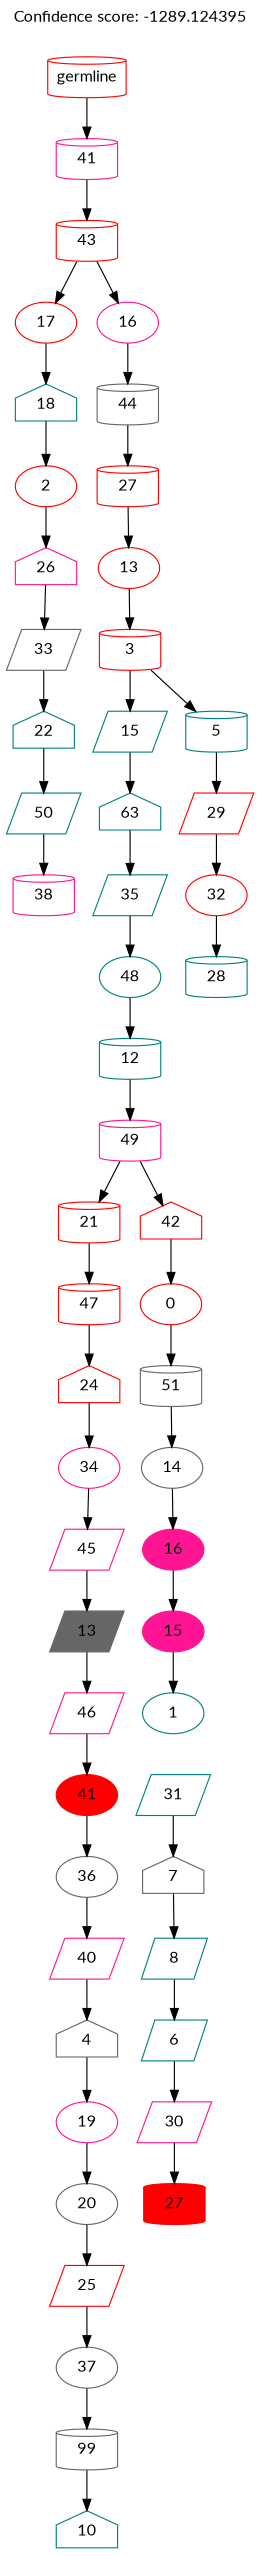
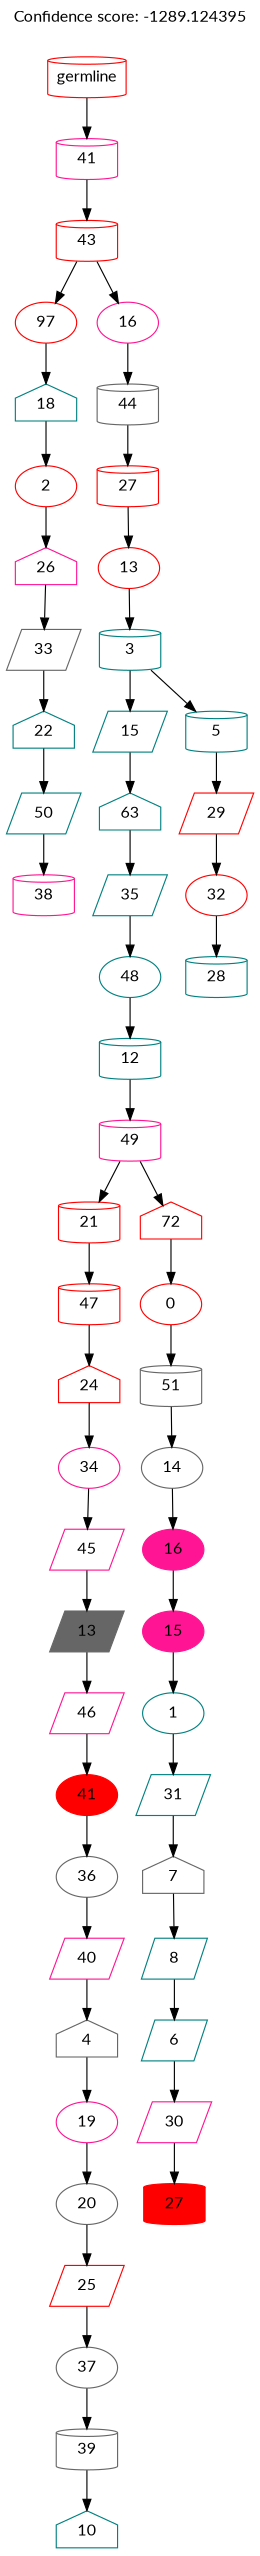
  digraph {
    fontname=Lato
    label="Confidence score: -1289.124395"
    labelloc=t
    node [color=teal fontname=Lato shape=ellipse]
    edge [fontname=Lato]
    n1 [label=50 shape=parallelogram]
    n2 [color=deeppink label=38 shape=cylinder]
    n3 [label=22 shape=house]
    n4 [color=gray40 label=33 shape=parallelogram]
    n5 [color=deeppink label=26 shape=house]
    n6 [color=red label=2]
    n7 [label=18 shape=house]
-   n8 [color=red label=17]
-   n9 [color=gray40 label=99 shape=cylinder]
+   n8 [color=red label=97]
+   n9 [color=gray40 label=39 shape=cylinder]
    n10 [label=10 shape=house]
    n11 [color=gray40 label=37]
    n12 [color=red label=25 shape=parallelogram]
    n13 [color=gray40 label=20]
    n14 [color=deeppink label=19]
    n15 [color=gray40 label=4 shape=house]
    n16 [color=deeppink label=40 shape=parallelogram]
    n17 [color=gray40 label=36]
    n18 [color=red label=41 style=filled]
    n19 [color=deeppink label=46 shape=parallelogram]
    n20 [color=gray40 label=13 shape=parallelogram style=filled]
    n21 [color=deeppink label=45 shape=parallelogram]
    n22 [color=deeppink label=34]
    n23 [color=red label=24 shape=house]
    n24 [color=red label=47 shape=cylinder]
    n25 [color=red label=21 shape=cylinder]
    n26 [color=deeppink label=30 shape=parallelogram]
    n27 [color=red label=27 shape=cylinder style=filled]
    n28 [label=6 shape=parallelogram]
    n29 [label=8 shape=parallelogram]
    n30 [color=gray40 label=7 shape=house]
    n31 [label=31 shape=parallelogram]
    n32 [label=1]
    n33 [color=deeppink label=15 style=filled]
    n34 [color=deeppink label=16 style=filled]
    n35 [color=gray40 label=14]
    n36 [color=gray40 label=51 shape=cylinder]
    n37 [color=red label=0]
-   n38 [color=red label=42 shape=house]
+   n38 [color=red label=72 shape=house]
    n39 [color=deeppink label=49 shape=cylinder]
    n40 [label=12 shape=cylinder]
    n41 [label=48]
    n42 [label=35 shape=parallelogram]
    n43 [label=63 shape=house]
    n44 [label=15 shape=parallelogram]
    n45 [color=red label=32]
    n46 [label=28 shape=cylinder]
    n47 [color=red label=29 shape=parallelogram]
    n48 [label=5 shape=cylinder]
-   n49 [color=red label=3 shape=cylinder]
+   n49 [label=3 shape=cylinder]
    n50 [color=red label=13]
    n51 [color=red label=27 shape=cylinder]
    n52 [color=gray40 label=44 shape=cylinder]
    n53 [color=deeppink label=16]
    n54 [color=red label=43 shape=cylinder]
    n55 [color=deeppink label=41 shape=cylinder]
    n56 [color=red label=germline shape=cylinder]
    n1 -> n2
    n3 -> n1
    n4 -> n3
    n5 -> n4
    n6 -> n5
    n7 -> n6
    n8 -> n7
    n9 -> n10
    n11 -> n9
    n12 -> n11
    n13 -> n12
    n14 -> n13
    n15 -> n14
    n16 -> n15
    n17 -> n16
    n18 -> n17
    n19 -> n18
    n20 -> n19
    n21 -> n20
    n22 -> n21
    n23 -> n22
    n24 -> n23
    n25 -> n24
    n26 -> n27
    n28 -> n26
    n29 -> n28
    n30 -> n29
    n31 -> n30
+   n32 -> n31
    n33 -> n32
    n34 -> n33
    n35 -> n34
    n36 -> n35
    n37 -> n36
    n38 -> n37
    n39 -> n25
    n39 -> n38
    n40 -> n39
    n41 -> n40
    n42 -> n41
    n43 -> n42
    n44 -> n43
    n45 -> n46
    n47 -> n45
    n48 -> n47
    n49 -> n44
    n49 -> n48
    n50 -> n49
    n51 -> n50
    n52 -> n51
    n53 -> n52
    n54 -> n8
    n54 -> n53
    n55 -> n54
    n56 -> n55
  }
